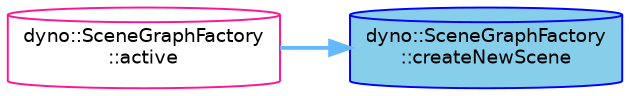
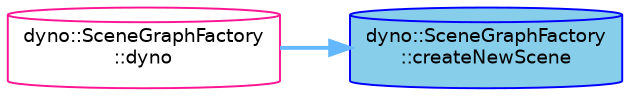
  digraph {
    rankdir=LR
    node [fontname=Helvetica fontsize=10 shape=cylinder style=filled]
-   n1 [color=deeppink fillcolor=white fontcolor=black height=0.2 label="dyno::SceneGraphFactory\l::active" width=0.4]
+   n1 [color=deeppink fillcolor=white fontcolor=black height=0.2 label="dyno::SceneGraphFactory\l::dyno" width=0.4]
    n2 [color=blue fillcolor=skyblue height=0.2 label="dyno::SceneGraphFactory\l::createNewScene" width=0.4]
    n1 -> n2 [color=steelblue1 fontname=Helvetica fontsize=10 labelfontname=Helvetica labelfontsize=10 style=bold]
  }
